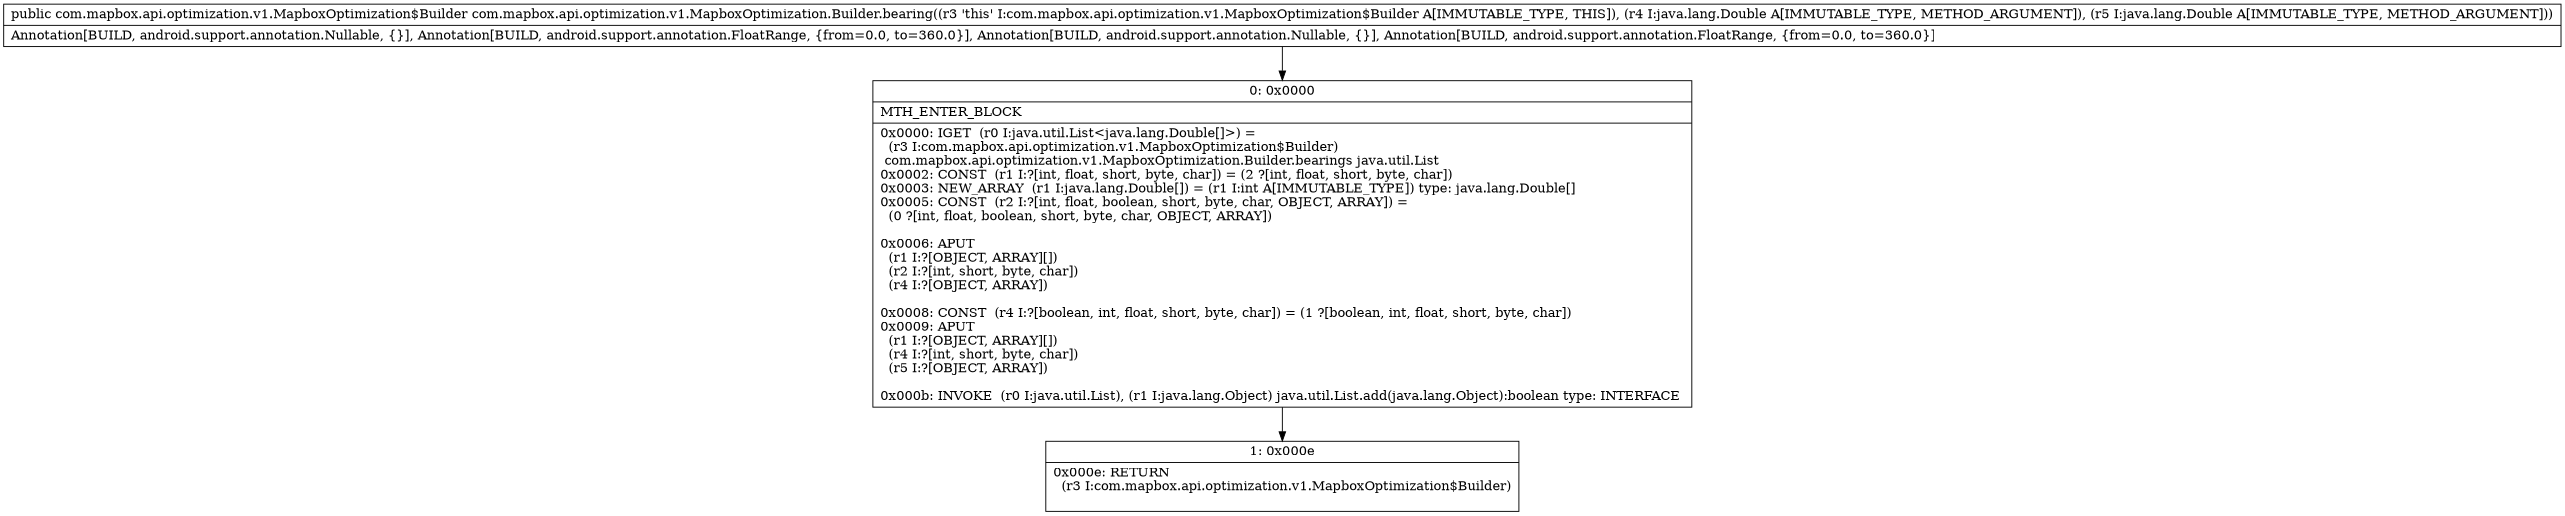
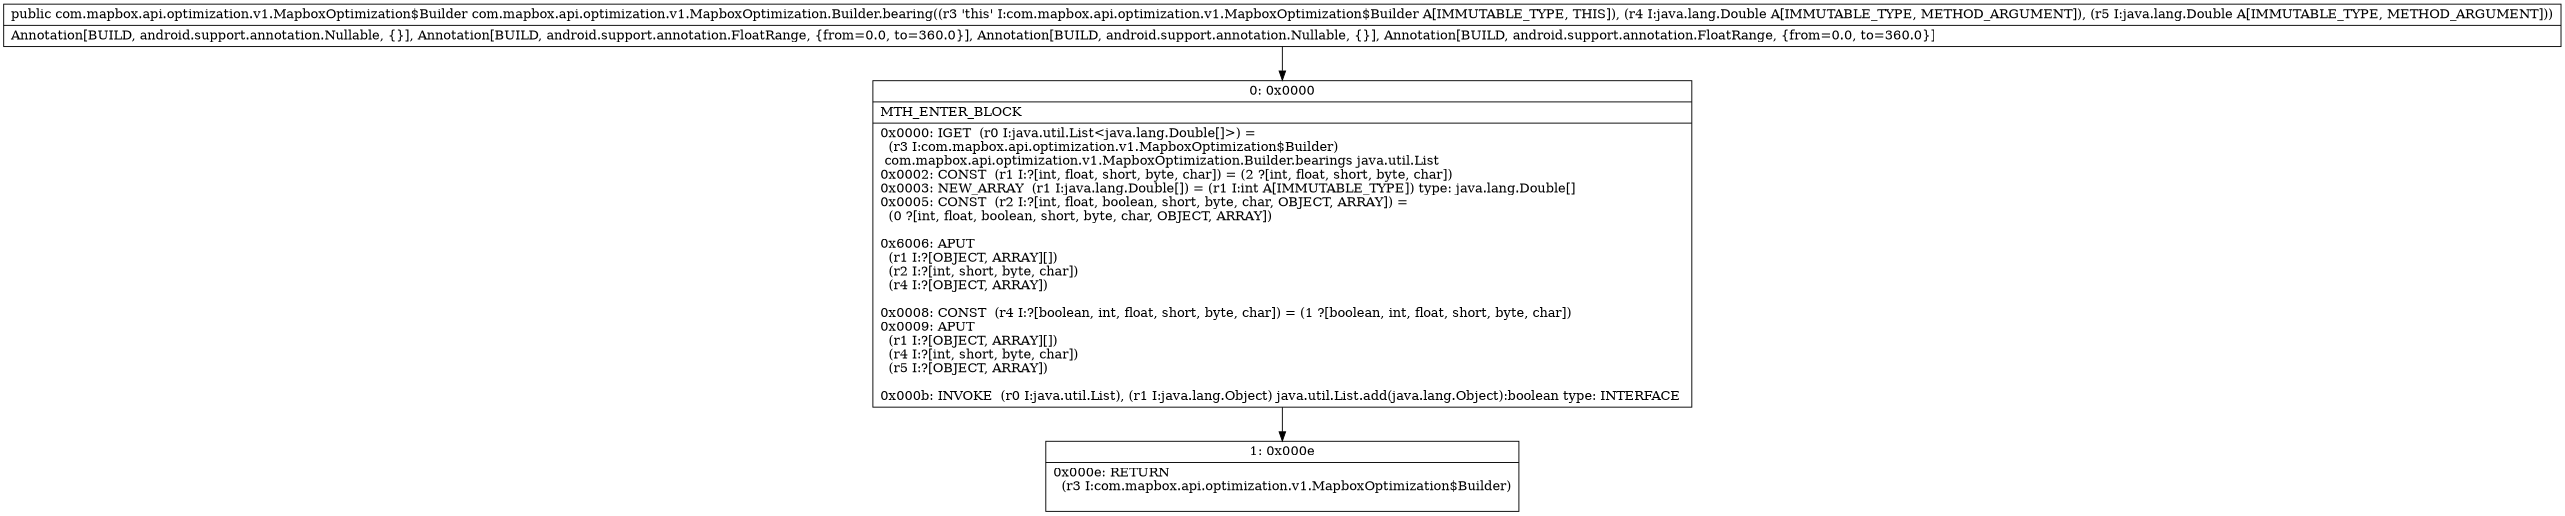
  digraph {
    node [shape=record]
-   n1 [label="{0\:\ 0x0000|MTH_ENTER_BLOCK\l|0x0000: IGET  (r0 I:java.util.List\<java.lang.Double[]\>) = \l  (r3 I:com.mapbox.api.optimization.v1.MapboxOptimization$Builder)\l com.mapbox.api.optimization.v1.MapboxOptimization.Builder.bearings java.util.List \l0x0002: CONST  (r1 I:?[int, float, short, byte, char]) = (2 ?[int, float, short, byte, char]) \l0x0003: NEW_ARRAY  (r1 I:java.lang.Double[]) = (r1 I:int A[IMMUTABLE_TYPE]) type: java.lang.Double[] \l0x0005: CONST  (r2 I:?[int, float, boolean, short, byte, char, OBJECT, ARRAY]) = \l  (0 ?[int, float, boolean, short, byte, char, OBJECT, ARRAY])\l \l0x0006: APUT  \l  (r1 I:?[OBJECT, ARRAY][])\l  (r2 I:?[int, short, byte, char])\l  (r4 I:?[OBJECT, ARRAY])\l \l0x0008: CONST  (r4 I:?[boolean, int, float, short, byte, char]) = (1 ?[boolean, int, float, short, byte, char]) \l0x0009: APUT  \l  (r1 I:?[OBJECT, ARRAY][])\l  (r4 I:?[int, short, byte, char])\l  (r5 I:?[OBJECT, ARRAY])\l \l0x000b: INVOKE  (r0 I:java.util.List), (r1 I:java.lang.Object) java.util.List.add(java.lang.Object):boolean type: INTERFACE \l}"]
+   n1 [label="{0\:\ 0x0000|MTH_ENTER_BLOCK\l|0x0000: IGET  (r0 I:java.util.List\<java.lang.Double[]\>) = \l  (r3 I:com.mapbox.api.optimization.v1.MapboxOptimization$Builder)\l com.mapbox.api.optimization.v1.MapboxOptimization.Builder.bearings java.util.List \l0x0002: CONST  (r1 I:?[int, float, short, byte, char]) = (2 ?[int, float, short, byte, char]) \l0x0003: NEW_ARRAY  (r1 I:java.lang.Double[]) = (r1 I:int A[IMMUTABLE_TYPE]) type: java.lang.Double[] \l0x0005: CONST  (r2 I:?[int, float, boolean, short, byte, char, OBJECT, ARRAY]) = \l  (0 ?[int, float, boolean, short, byte, char, OBJECT, ARRAY])\l \l0x6006: APUT  \l  (r1 I:?[OBJECT, ARRAY][])\l  (r2 I:?[int, short, byte, char])\l  (r4 I:?[OBJECT, ARRAY])\l \l0x0008: CONST  (r4 I:?[boolean, int, float, short, byte, char]) = (1 ?[boolean, int, float, short, byte, char]) \l0x0009: APUT  \l  (r1 I:?[OBJECT, ARRAY][])\l  (r4 I:?[int, short, byte, char])\l  (r5 I:?[OBJECT, ARRAY])\l \l0x000b: INVOKE  (r0 I:java.util.List), (r1 I:java.lang.Object) java.util.List.add(java.lang.Object):boolean type: INTERFACE \l}"]
    n2 [label="{1\:\ 0x000e|0x000e: RETURN  \l  (r3 I:com.mapbox.api.optimization.v1.MapboxOptimization$Builder)\l \l}"]
    n3 [label="{public com.mapbox.api.optimization.v1.MapboxOptimization$Builder com.mapbox.api.optimization.v1.MapboxOptimization.Builder.bearing((r3 'this' I:com.mapbox.api.optimization.v1.MapboxOptimization$Builder A[IMMUTABLE_TYPE, THIS]), (r4 I:java.lang.Double A[IMMUTABLE_TYPE, METHOD_ARGUMENT]), (r5 I:java.lang.Double A[IMMUTABLE_TYPE, METHOD_ARGUMENT]))  | Annotation[BUILD, android.support.annotation.Nullable, \{\}], Annotation[BUILD, android.support.annotation.FloatRange, \{from=0.0, to=360.0\}], Annotation[BUILD, android.support.annotation.Nullable, \{\}], Annotation[BUILD, android.support.annotation.FloatRange, \{from=0.0, to=360.0\}]\l}"]
    n1 -> n2
    n3 -> n1
  }
